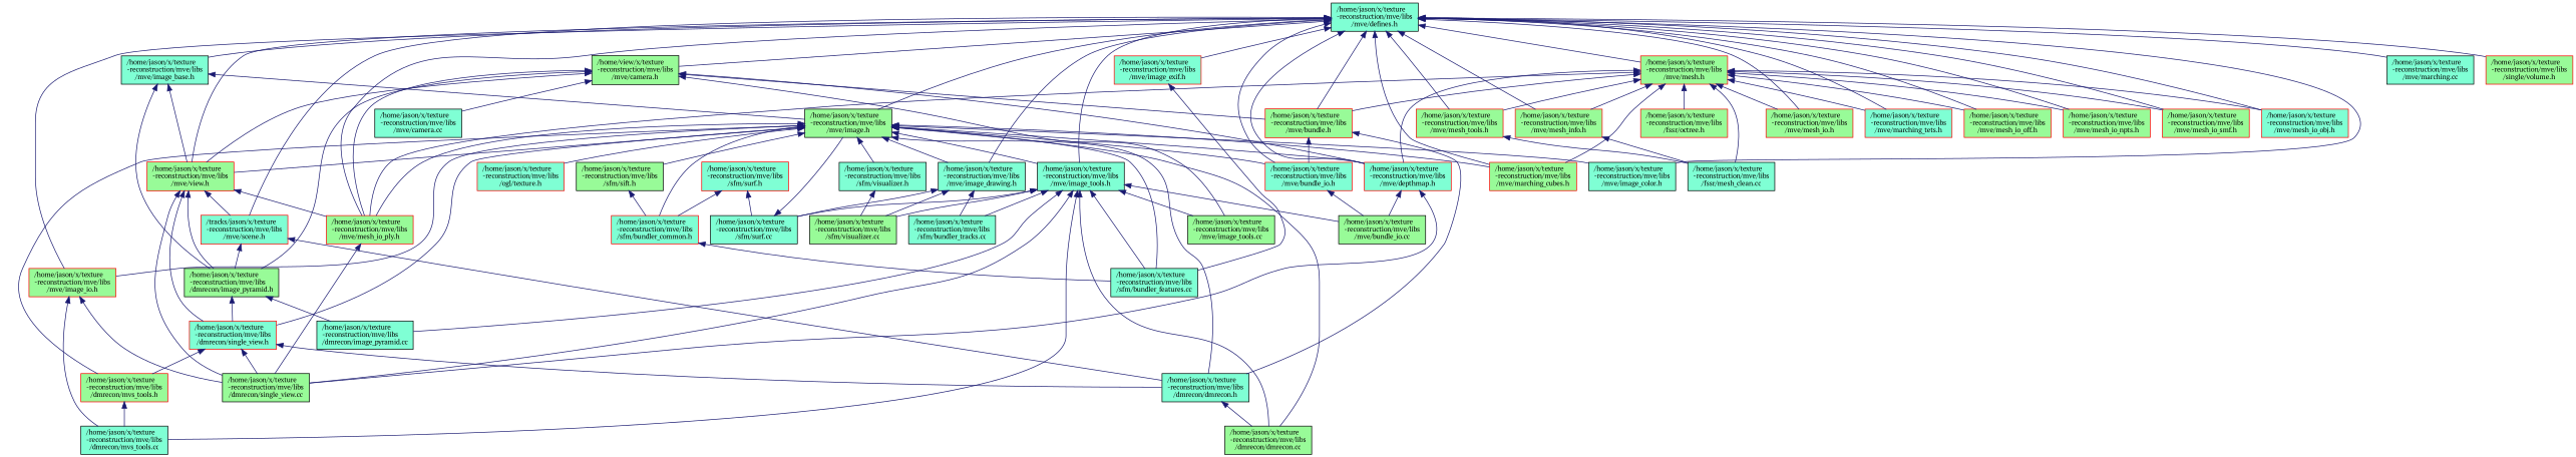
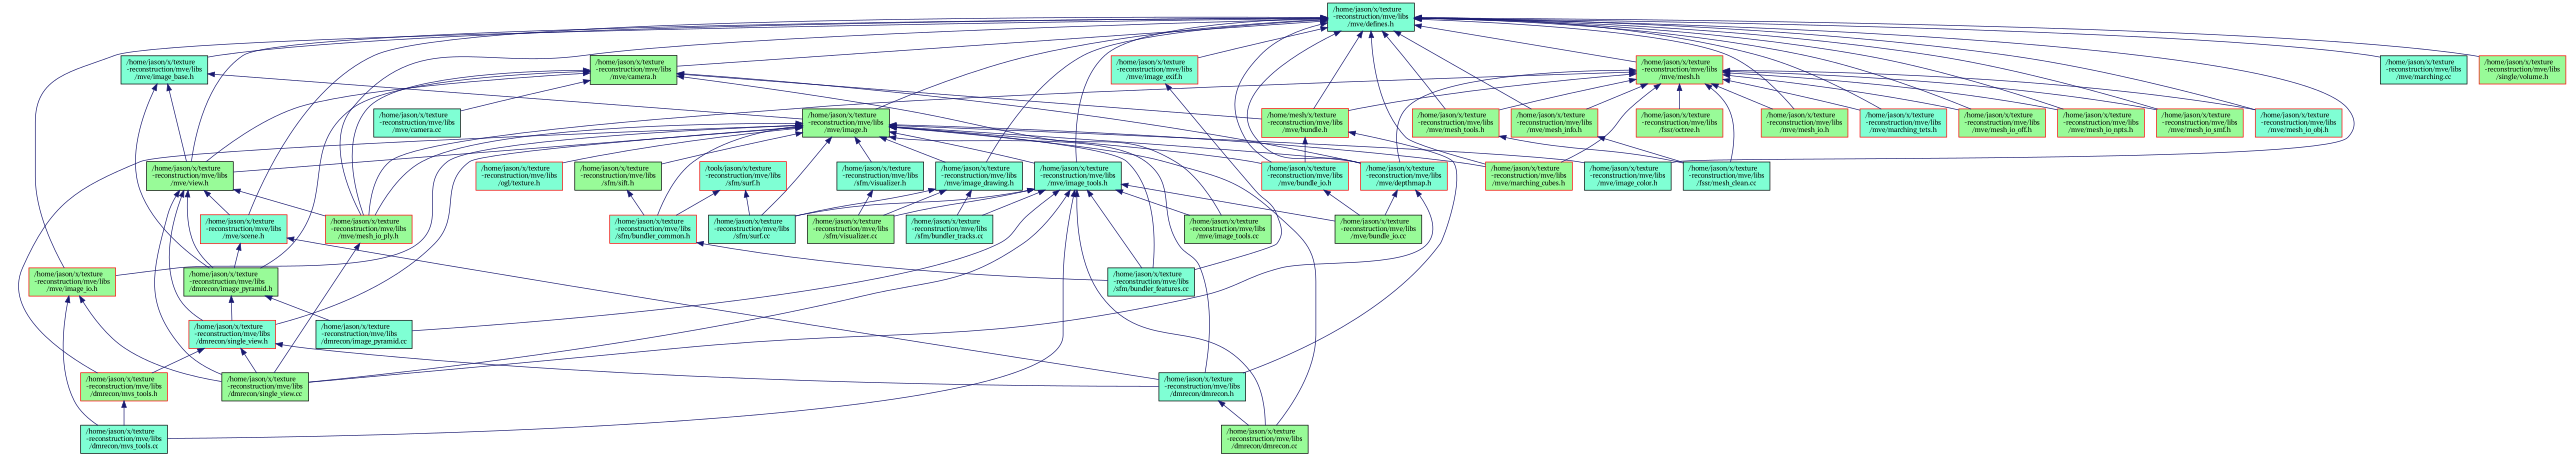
  digraph {
    fontname="PT Serif"
    node [color=red fillcolor=aquamarine fontname="PT Serif" fontsize=10 shape=record style=filled]
    edge [color=midnightblue dir=back fontname="PT Serif" fontsize=10 labelfontname=FreeSans labelfontsize=10 style=solid]
    n1 [color=black fontcolor=black height=0.2 label="/home/jason/x/texture\l-reconstruction/mve/libs\l/mve/defines.h" width=0.4]
    n2 [color=black fillcolor=palegreen height=0.2 label="/home/jason/x/texture\l-reconstruction/mve/libs\l/mve/image.h" width=0.4]
    n3 [color=black height=0.2 label="/home/jason/x/texture\l-reconstruction/mve/libs\l/mve/image_tools.h" width=0.4]
-   n4 [fillcolor=palegreen height=0.2 label="/home/jason/x/texture\l-reconstruction/mve/libs\l/mve/view.h" width=0.4]
-   n5 [height=0.2 label="/tracks/jason/x/texture\l-reconstruction/mve/libs\l/mve/scene.h" width=0.4]
+   n4 [color=black fillcolor=palegreen height=0.2 label="/home/jason/x/texture\l-reconstruction/mve/libs\l/mve/view.h" width=0.4]
+   n5 [height=0.2 label="/home/jason/x/texture\l-reconstruction/mve/libs\l/mve/scene.h" width=0.4]
    n6 [fillcolor=palegreen height=0.2 label="/home/jason/x/texture\l-reconstruction/mve/libs\l/mve/mesh_io_ply.h" width=0.4]
    n7 [fillcolor=palegreen height=0.2 label="/home/jason/x/texture\l-reconstruction/mve/libs\l/mve/image_io.h" width=0.4]
    n8 [height=0.2 label="/home/jason/x/texture\l-reconstruction/mve/libs\l/mve/depthmap.h" width=0.4]
    n9 [height=0.2 label="/home/jason/x/texture\l-reconstruction/mve/libs\l/mve/bundle_io.h" width=0.4]
    n10 [color=black height=0.2 label="/home/jason/x/texture\l-reconstruction/mve/libs\l/mve/image_color.h" width=0.4]
    n11 [color=black height=0.2 label="/home/jason/x/texture\l-reconstruction/mve/libs\l/mve/image_drawing.h" width=0.4]
    n12 [fillcolor=palegreen height=0.2 label="/home/jason/x/texture\l-reconstruction/mve/libs\l/mve/marching_cubes.h" width=0.4]
    n13 [color=black height=0.2 label="/home/jason/x/texture\l-reconstruction/mve/libs\l/mve/image_base.h" width=0.4]
-   n14 [color=black fillcolor=palegreen height=0.2 label="/home/view/x/texture\l-reconstruction/mve/libs\l/mve/camera.h" width=0.4]
-   n15 [fillcolor=palegreen height=0.2 label="/home/jason/x/texture\l-reconstruction/mve/libs\l/mve/bundle.h" width=0.4]
+   n14 [color=black fillcolor=palegreen height=0.2 label="/home/jason/x/texture\l-reconstruction/mve/libs\l/mve/camera.h" width=0.4]
+   n15 [fillcolor=palegreen height=0.2 label="/home/mesh/x/texture\l-reconstruction/mve/libs\l/mve/bundle.h" width=0.4]
    n16 [fillcolor=palegreen height=0.2 label="/home/jason/x/texture\l-reconstruction/mve/libs\l/mve/mesh.h" width=0.4]
    n17 [fillcolor=palegreen height=0.2 label="/home/jason/x/texture\l-reconstruction/mve/libs\l/mve/mesh_tools.h" width=0.4]
    n18 [fillcolor=palegreen height=0.2 label="/home/jason/x/texture\l-reconstruction/mve/libs\l/mve/mesh_info.h" width=0.4]
    n19 [fillcolor=palegreen height=0.2 label="/home/jason/x/texture\l-reconstruction/mve/libs\l/mve/mesh_io.h" width=0.4]
    n20 [height=0.2 label="/home/jason/x/texture\l-reconstruction/mve/libs\l/mve/marching_tets.h" width=0.4]
    n21 [fillcolor=palegreen height=0.2 label="/home/jason/x/texture\l-reconstruction/mve/libs\l/mve/mesh_io_off.h" width=0.4]
    n22 [fillcolor=palegreen height=0.2 label="/home/jason/x/texture\l-reconstruction/mve/libs\l/mve/mesh_io_npts.h" width=0.4]
    n23 [fillcolor=palegreen height=0.2 label="/home/jason/x/texture\l-reconstruction/mve/libs\l/mve/mesh_io_smf.h" width=0.4]
    n24 [height=0.2 label="/home/jason/x/texture\l-reconstruction/mve/libs\l/mve/mesh_io_obj.h" width=0.4]
    n25 [height=0.2 label="/home/jason/x/texture\l-reconstruction/mve/libs\l/mve/image_exif.h" width=0.4]
    n26 [color=black height=0.2 label="/home/jason/x/texture\l-reconstruction/mve/libs\l/mve/marching.cc" width=0.4]
    n27 [fillcolor=palegreen height=0.2 label="/home/jason/x/texture\l-reconstruction/mve/libs\l/single/volume.h" width=0.4]
    n28 [color=black fillcolor=palegreen height=0.2 label="/home/jason/x/texture\l-reconstruction/mve/libs\l/dmrecon/dmrecon.cc" width=0.4]
    n29 [color=black height=0.2 label="/home/jason/x/texture\l-reconstruction/mve/libs\l/sfm/bundler_features.cc" width=0.4]
    n30 [color=black height=0.2 label="/home/jason/x/texture\l-reconstruction/mve/libs\l/sfm/surf.cc" width=0.4]
    n31 [color=black height=0.2 label="/home/jason/x/texture\l-reconstruction/mve/libs\l/dmrecon/dmrecon.h" width=0.4]
    n32 [height=0.2 label="/home/jason/x/texture\l-reconstruction/mve/libs\l/dmrecon/single_view.h" width=0.4]
    n33 [fillcolor=palegreen height=0.2 label="/home/jason/x/texture\l-reconstruction/mve/libs\l/dmrecon/mvs_tools.h" width=0.4]
    n34 [height=0.2 label="/home/jason/x/texture\l-reconstruction/mve/libs\l/ogl/texture.h" width=0.4]
    n35 [height=0.2 label="/home/jason/x/texture\l-reconstruction/mve/libs\l/sfm/bundler_common.h" width=0.4]
    n36 [color=black fillcolor=palegreen height=0.2 label="/home/jason/x/texture\l-reconstruction/mve/libs\l/sfm/sift.h" width=0.4]
    n37 [color=black height=0.2 label="/home/jason/x/texture\l-reconstruction/mve/libs\l/sfm/visualizer.h" width=0.4]
    n38 [color=black height=0.2 label="/home/jason/x/texture\l-reconstruction/mve/libs\l/dmrecon/image_pyramid.cc" width=0.4]
    n39 [color=black height=0.2 label="/home/jason/x/texture\l-reconstruction/mve/libs\l/dmrecon/mvs_tools.cc" width=0.4]
    n40 [color=black fillcolor=palegreen height=0.2 label="/home/jason/x/texture\l-reconstruction/mve/libs\l/dmrecon/single_view.cc" width=0.4]
    n41 [color=black fillcolor=palegreen height=0.2 label="/home/jason/x/texture\l-reconstruction/mve/libs\l/mve/bundle_io.cc" width=0.4]
    n42 [color=black fillcolor=palegreen height=0.2 label="/home/jason/x/texture\l-reconstruction/mve/libs\l/mve/image_tools.cc" width=0.4]
    n43 [color=black height=0.2 label="/home/jason/x/texture\l-reconstruction/mve/libs\l/sfm/bundler_tracks.cc" width=0.4]
    n44 [color=black fillcolor=palegreen height=0.2 label="/home/jason/x/texture\l-reconstruction/mve/libs\l/sfm/visualizer.cc" width=0.4]
    n45 [color=black fillcolor=palegreen height=0.2 label="/home/jason/x/texture\l-reconstruction/mve/libs\l/dmrecon/image_pyramid.h" width=0.4]
    n46 [color=black height=0.2 label="/home/jason/x/texture\l-reconstruction/mve/libs\l/mve/camera.cc" width=0.4]
    n47 [fillcolor=palegreen height=0.2 label="/home/jason/x/texture\l-reconstruction/mve/libs\l/fssr/octree.h" width=0.4]
    n48 [color=black height=0.2 label="/home/jason/x/texture\l-reconstruction/mve/libs\l/fssr/mesh_clean.cc" width=0.4]
-   n49 [height=0.2 label="/home/jason/x/texture\l-reconstruction/mve/libs\l/sfm/surf.h" width=0.4]
+   n49 [height=0.2 label="/tools/jason/x/texture\l-reconstruction/mve/libs\l/sfm/surf.h" width=0.4]
    n1 -> n2
    n1 -> n3
    n1 -> n4
    n1 -> n5
    n1 -> n6
    n1 -> n7
    n1 -> n8
    n1 -> n9
    n1 -> n10
    n1 -> n11
    n1 -> n12
    n1 -> n13
    n1 -> n14
    n1 -> n15
    n1 -> n16
    n1 -> n17
    n1 -> n18
    n1 -> n19
    n1 -> n20
    n1 -> n21
    n1 -> n22
    n1 -> n23
    n1 -> n24
    n1 -> n25
    n1 -> n26
    n1 -> n27
    n2 -> n3
    n2 -> n4
    n2 -> n6
    n2 -> n7
    n2 -> n8
    n2 -> n9
    n2 -> n10
    n2 -> n11
    n2 -> n12
    n2 -> n28
    n2 -> n29
-   n30 -> n2
+   n2 -> n30
    n2 -> n31
    n2 -> n32
    n2 -> n33
    n2 -> n34
    n2 -> n35
    n2 -> n36
    n2 -> n37
    n3 -> n28
    n3 -> n29
    n3 -> n30
    n3 -> n38
    n3 -> n39
    n3 -> n40
    n3 -> n41
    n3 -> n42
    n3 -> n43
    n3 -> n44
    n4 -> n5
    n4 -> n6
    n4 -> n32
    n4 -> n40
    n4 -> n45
    n5 -> n31
    n5 -> n45
    n6 -> n40
    n7 -> n39
    n7 -> n40
    n8 -> n40
    n8 -> n41
    n9 -> n41
    n11 -> n30
    n11 -> n43
    n11 -> n44
    n13 -> n2
    n13 -> n4
    n13 -> n45
    n14 -> n4
    n14 -> n6
    n14 -> n8
    n14 -> n15
    n14 -> n42
    n14 -> n45
    n14 -> n46
    n15 -> n9
    n15 -> n31
    n16 -> n6
    n16 -> n8
    n16 -> n12
    n16 -> n15
    n16 -> n17
    n16 -> n18
    n16 -> n19
    n16 -> n20
    n16 -> n21
    n16 -> n22
    n16 -> n23
    n16 -> n24
    n16 -> n47
    n16 -> n48
    n17 -> n48
    n18 -> n48
    n25 -> n29
    n31 -> n28
    n32 -> n31
    n32 -> n33
    n32 -> n40
    n33 -> n39
    n35 -> n29
    n36 -> n35
    n37 -> n44
    n45 -> n32
    n45 -> n38
    n49 -> n30
    n49 -> n35
  }
